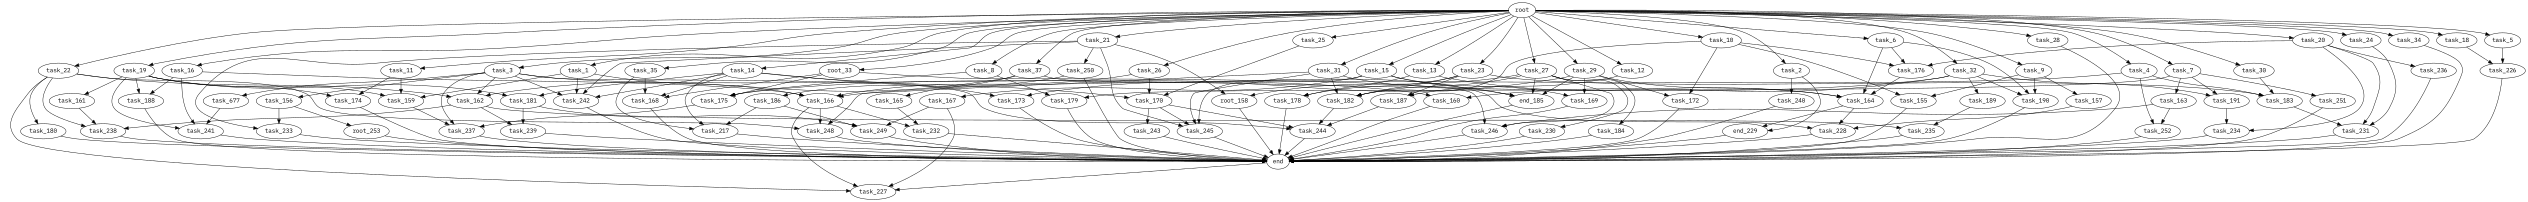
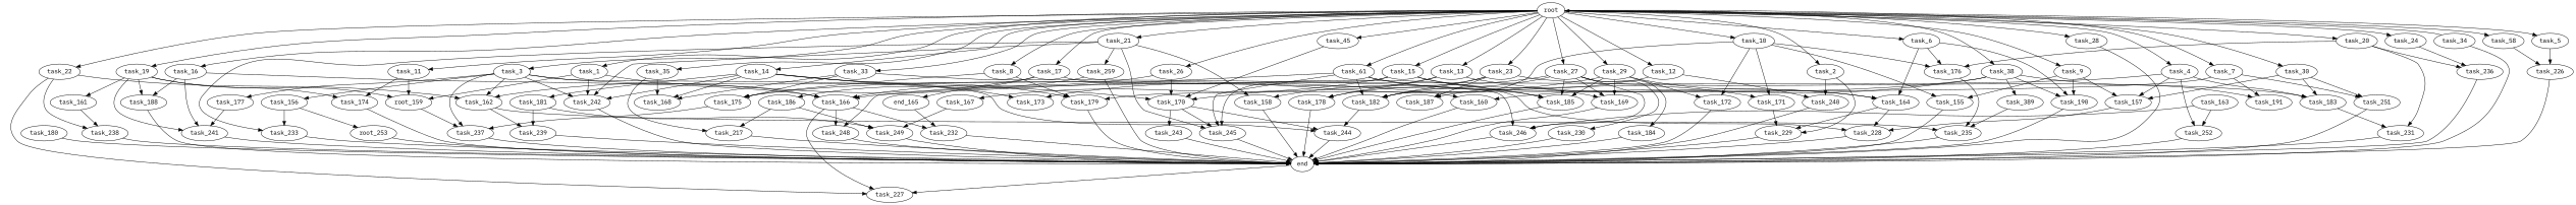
  digraph {
    fontname="IBM Plex Mono"
    node [fontname="IBM Plex Mono"]
    edge [fontname="IBM Plex Mono"]
    root
    task_11
    task_2
    task_21
    task_23
    task_35
-   task_33 [label=root_33]
+   task_33
    task_14
    task_3
    task_28
-   task_18
+   task_18 [label=task_58]
    task_22
    task_5
    task_30
    task_9
    task_27
    task_34
    task_8
    task_15
    task_24
-   task_31
+   task_31 [label=task_61]
    task_12
-   task_32
+   task_32 [label=task_38]
    task_10
    task_29
    task_1
    task_20
    task_4
    task_13
    task_16
    task_26
-   task_25
+   task_25 [label=task_45]
    task_19
-   task_17 [label=task_37]
+   task_17
    task_6
    task_7
-   task_159
+   task_159 [label=root_159]
    task_174
-   task_229 [label=end_229]
+   task_229
    task_240
    task_233
-   task_250
+   task_250 [label=task_259]
    task_242
-   task_158 [label=root_158]
+   task_158
    task_245
    task_178
    task_187
    task_183
    task_182
    task_168
    n51 [label=task_217]
    task_246
    task_175
    task_173
    task_179
    task_170
    task_181
    task_162
    task_156
    task_244
    task_160
-   task_177 [label=task_677]
+   task_177
    task_237
    end
    task_226
    task_238
    task_227
    task_248
    task_180
    task_157
    task_251
    task_155
    task_190
-   task_185 [label=end_185]
+   task_185
    task_169
    task_230
    task_184
    task_167
    task_231
+   task_171
    task_191
-   task_189
+   task_189 [label=task_389]
    task_176
    task_172
    task_164
    task_166
-   task_234
    task_236
    task_252
    task_188
    task_241
    task_161
    task_228
-   task_165
+   task_165 [label=end_165]
    task_163
    task_235
    task_239
    task_186
    task_249
    task_243
    n101 [label=root_253]
    task_232
    root -> task_11
    root -> task_2
    root -> task_21
    root -> task_23
    root -> task_35
    root -> task_33
    root -> task_14
    root -> task_3
    root -> task_28
    root -> task_18
    root -> task_22
    root -> task_5
    root -> task_30
    root -> task_9
    root -> task_27
-   root -> task_34
+   task_34 -> root
    root -> task_8
    root -> task_15
    root -> task_24
    root -> task_31
    root -> task_12
    root -> task_32
    root -> task_10
    root -> task_29
    root -> task_1
    root -> task_20
    root -> task_4
    root -> task_13
    root -> task_16
    root -> task_26
    root -> task_25
    root -> task_19
    root -> task_17
    root -> task_6
    root -> task_7
    task_11 -> task_159
    task_11 -> task_174
    task_2 -> task_229
    task_2 -> task_240
    task_21 -> task_233
    task_21 -> task_250
    task_21 -> task_242
    task_21 -> task_158
    task_21 -> task_245
    task_23 -> task_178
    task_23 -> task_187
    task_23 -> task_183
    task_23 -> task_182
    task_35 -> task_168
    task_35 -> n51
    task_33 -> task_168
    task_33 -> task_246
    task_33 -> task_175
    task_14 -> task_242
    task_14 -> task_168
    task_14 -> task_173
-   task_14 -> n51
+   task_14 -> task_179
    task_14 -> task_170
    task_14 -> task_181
    task_3 -> task_242
    task_3 -> task_162
    task_3 -> task_156
    task_3 -> task_244
    task_3 -> task_160
    task_3 -> task_177
    task_3 -> task_237
    task_28 -> end
    task_18 -> task_226
    task_22 -> task_162
    task_22 -> task_238
    task_22 -> task_227
-   task_22 -> task_248
-   task_22 -> task_180
    task_5 -> task_226
    task_30 -> task_183
+   task_30 -> task_157
+   task_30 -> task_251
    task_9 -> task_157
    task_9 -> task_155
    task_9 -> task_190
    task_27 -> task_158
    task_27 -> task_182
    task_27 -> task_246
    task_27 -> task_185
+   task_27 -> task_169
    task_27 -> task_230
    task_27 -> task_184
    task_34 -> end
    task_8 -> task_175
    task_8 -> task_179
    task_15 -> task_245
    task_15 -> task_185
    task_15 -> task_169
    task_15 -> task_167
-   task_24 -> task_231
+   task_24 -> task_236
    task_31 -> task_245
    task_31 -> task_182
    task_31 -> task_248
    task_31 -> task_185
+   task_31 -> task_171
+   task_12 -> task_240
    task_12 -> task_187
    task_32 -> task_175
    task_32 -> task_160
    task_32 -> task_190
    task_32 -> task_191
    task_32 -> task_189
    task_10 -> task_182
    task_10 -> task_155
+   task_10 -> task_171
    task_10 -> task_176
    task_10 -> task_172
    task_29 -> task_173
    task_29 -> task_185
    task_29 -> task_169
    task_29 -> task_172
    task_29 -> task_164
    task_1 -> task_159
    task_1 -> task_242
    task_1 -> task_166
    task_20 -> task_231
    task_20 -> task_176
-   task_20 -> task_234
    task_20 -> task_236
    task_4 -> task_183
+   task_4 -> task_157
    task_4 -> task_166
    task_4 -> task_252
    task_13 -> task_178
+   task_13 -> task_170
    task_13 -> task_164
    task_16 -> task_166
    task_16 -> task_188
    task_16 -> task_241
    task_26 -> task_170
    task_26 -> task_166
    task_25 -> task_170
    task_19 -> task_159
    task_19 -> task_174
-   task_19 -> task_181
    task_19 -> task_188
    task_19 -> task_241
    task_19 -> task_161
    task_17 -> task_162
    task_17 -> task_228
    task_17 -> task_165
    task_6 -> task_190
    task_6 -> task_176
    task_6 -> task_164
    task_7 -> task_179
    task_7 -> task_251
    task_7 -> task_191
-   task_7 -> task_163
    task_159 -> task_237
    task_174 -> end
    task_229 -> end
    task_240 -> end
    task_233 -> end
    task_250 -> end
    task_250 -> task_186
    task_242 -> end
    task_158 -> end
    task_245 -> end
    task_178 -> end
-   task_187 -> task_244
    task_183 -> task_231
    task_182 -> task_244
-   task_168 -> end
    n51 -> end
    task_246 -> end
    task_175 -> task_237
-   task_173 -> end
    task_179 -> end
    task_170 -> task_245
    task_170 -> task_244
    task_170 -> task_243
    task_181 -> task_239
    task_181 -> task_249
-   task_162 -> task_238
    task_162 -> task_235
    task_162 -> task_239
    task_156 -> task_233
    task_156 -> n101
    task_244 -> end
    task_160 -> end
    task_177 -> task_241
    task_237 -> end
    end -> task_227
    task_226 -> end
    task_238 -> end
    task_248 -> end
    task_180 -> end
    task_157 -> task_228
    task_251 -> end
    task_155 -> end
    task_190 -> end
    task_185 -> end
    task_169 -> end
    task_230 -> end
    task_184 -> end
-   task_167 -> task_227
    task_167 -> task_249
    task_231 -> end
-   task_191 -> task_234
+   task_171 -> task_229
    task_189 -> task_235
-   task_176 -> task_164
+   task_176 -> task_235
    task_172 -> end
    task_164 -> task_229
    task_164 -> task_228
    task_166 -> task_227
    task_166 -> task_248
    task_166 -> task_232
-   task_234 -> end
    task_236 -> end
    task_252 -> end
    task_188 -> end
    task_241 -> end
    task_161 -> task_238
    task_228 -> end
    task_165 -> task_232
    task_163 -> task_246
    task_163 -> task_252
    task_235 -> end
    task_239 -> end
    task_186 -> n51
    task_186 -> task_249
    task_249 -> end
    task_243 -> end
    n101 -> end
    task_232 -> end
  }
